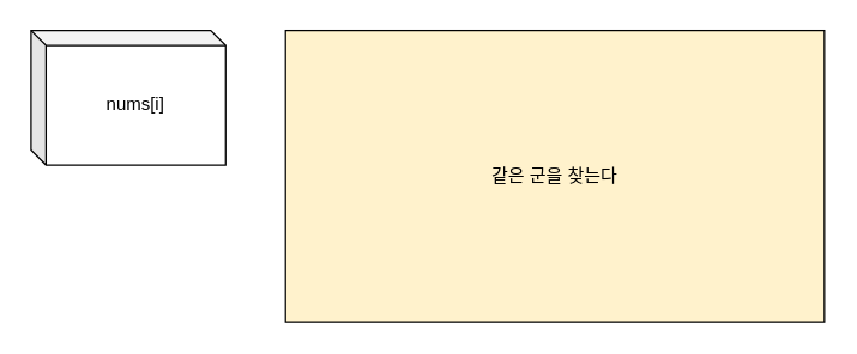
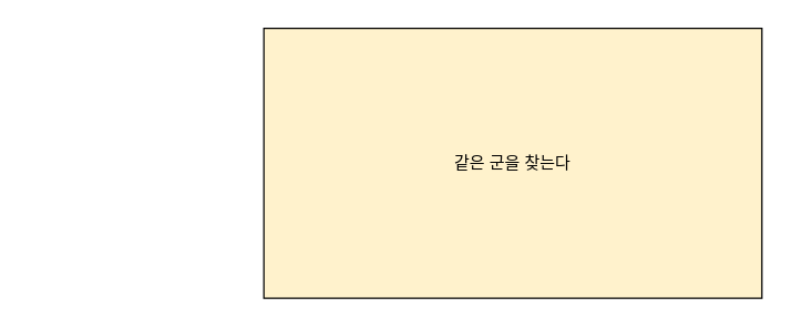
  <mxCell id="0" />
  <mxCell id="1" parent="0" />
- <mxCell id="2" value="nums[i]" style="shape=cube;whiteSpace=wrap;html=1;boundedLbl=1;backgroundOutline=1;darkOpacity=0.05;darkOpacity2=0.1;size=10;" vertex="1" parent="1"><mxGeometry x="20" y="20" width="130" height="90" as="geometry" /></mxCell>
  <mxCell id="3" value="같은 군을 찾는다" style="rounded=0;whiteSpace=wrap;html=1;fillColor=#fff2cc;" vertex="1" parent="1"><mxGeometry x="190" y="20" width="360" height="195" as="geometry" /></mxCell>
